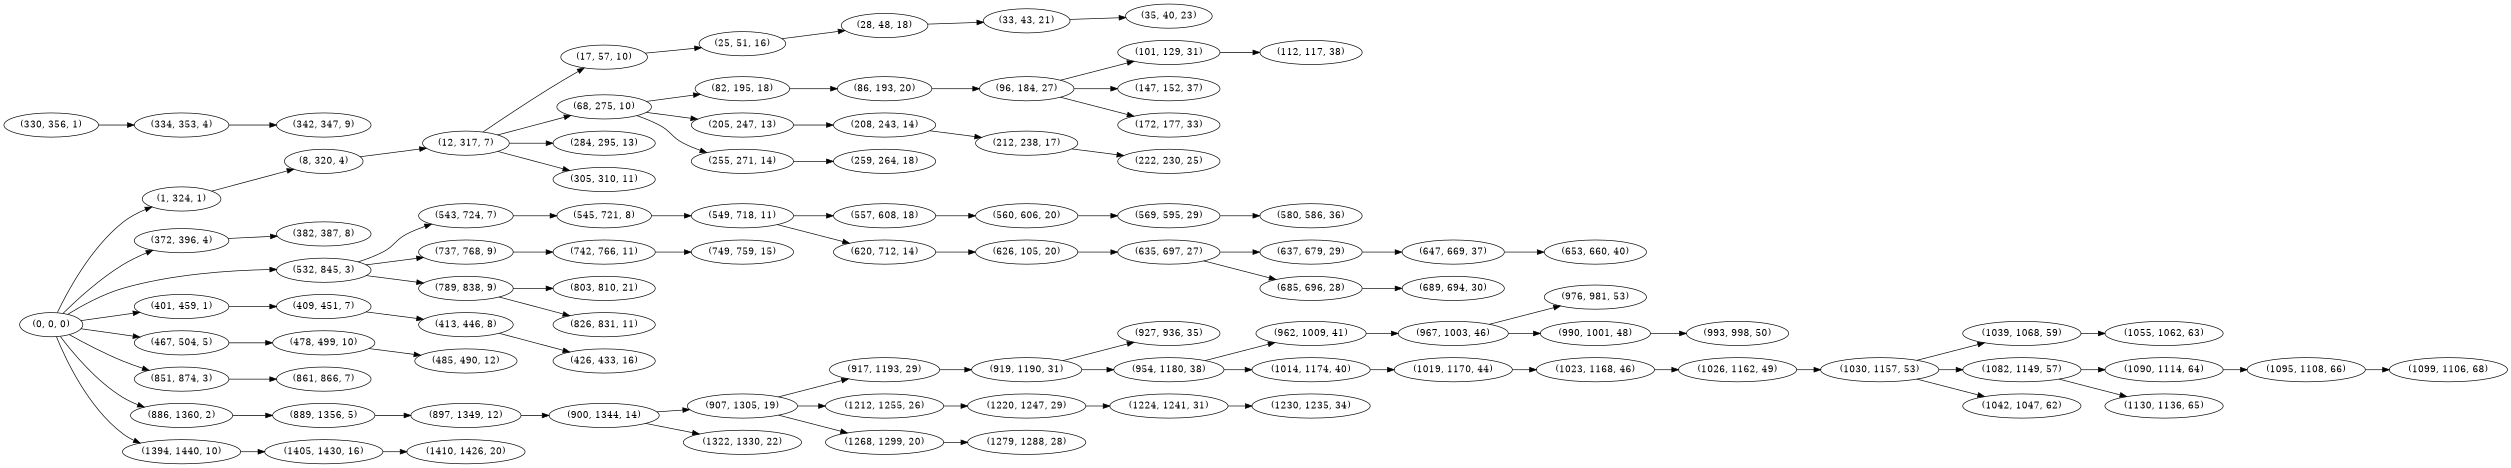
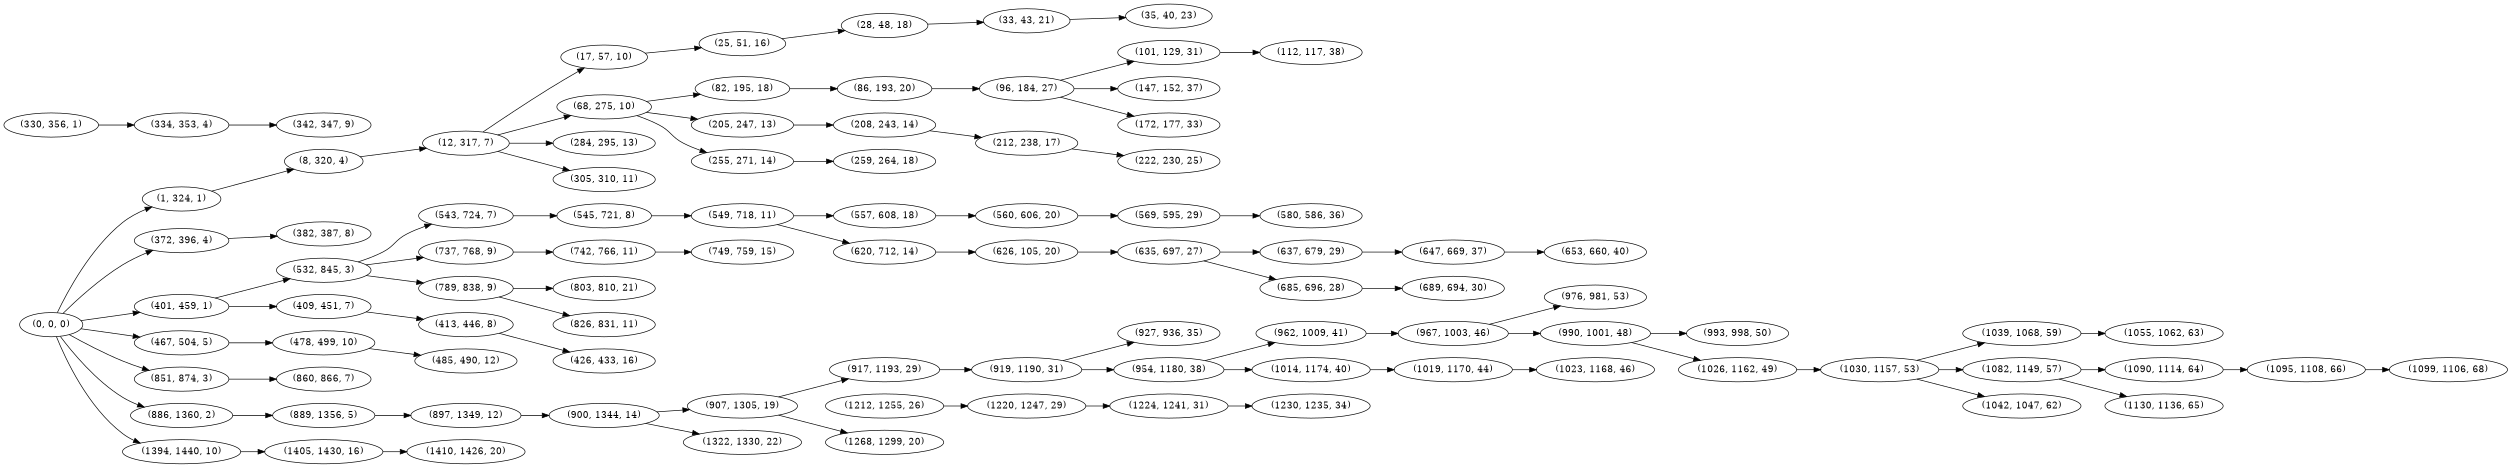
  digraph {
    rankdir=LR
    "(0, 0, 0)"
    "(1, 324, 1)"
    "(372, 396, 4)"
    "(401, 459, 1)"
    "(467, 504, 5)"
    "(532, 845, 3)"
    "(851, 874, 3)"
    "(886, 1360, 2)"
    "(1394, 1440, 10)"
    "(8, 320, 4)"
    "(330, 356, 1)"
    "(334, 353, 4)"
    "(382, 387, 8)"
    "(409, 451, 7)"
    "(478, 499, 10)"
    "(543, 724, 7)"
    "(737, 768, 9)"
    "(789, 838, 9)"
-   "(861, 866, 7)"
+   "(861, 866, 7)" [label="(860, 866, 7)"]
    "(889, 1356, 5)"
    "(1405, 1430, 16)"
    "(12, 317, 7)"
    "(17, 57, 10)"
    "(68, 275, 10)"
    "(284, 295, 13)"
    "(305, 310, 11)"
    "(25, 51, 16)"
    "(82, 195, 18)"
    "(205, 247, 13)"
    "(255, 271, 14)"
    "(28, 48, 18)"
    "(33, 43, 21)"
    "(35, 40, 23)"
    "(86, 193, 20)"
    n35 [label="(208, 243, 14)"]
    "(259, 264, 18)"
    "(96, 184, 27)"
    "(101, 129, 31)"
    "(147, 152, 37)"
    "(172, 177, 33)"
    "(112, 117, 38)"
    "(212, 238, 17)"
    "(222, 230, 25)"
    "(342, 347, 9)"
    "(413, 446, 8)"
    "(426, 433, 16)"
    "(485, 490, 12)"
    "(545, 721, 8)"
    "(742, 766, 11)"
    "(803, 810, 21)"
    "(826, 831, 11)"
    "(549, 718, 11)"
    "(557, 608, 18)"
    "(620, 712, 14)"
    "(560, 606, 20)"
    n56 [label="(626, 105, 20)"]
    "(569, 595, 29)"
    "(580, 586, 36)"
    "(635, 697, 27)"
    "(637, 679, 29)"
    "(685, 696, 28)"
    "(647, 669, 37)"
    "(689, 694, 30)"
    "(653, 660, 40)"
    "(749, 759, 15)"
    "(897, 1349, 12)"
    "(900, 1344, 14)"
    "(907, 1305, 19)"
    "(1322, 1330, 22)"
    "(917, 1193, 29)"
    "(1212, 1255, 26)"
    "(1268, 1299, 20)"
    "(919, 1190, 31)"
    "(1220, 1247, 29)"
-   "(1279, 1288, 28)"
    "(927, 936, 35)"
    "(954, 1180, 38)"
    "(962, 1009, 41)"
    "(1014, 1174, 40)"
    "(967, 1003, 46)"
    "(1019, 1170, 44)"
    "(976, 981, 53)"
    "(990, 1001, 48)"
    "(993, 998, 50)"
    "(1023, 1168, 46)"
    "(1026, 1162, 49)"
    "(1030, 1157, 53)"
    "(1039, 1068, 59)"
    "(1082, 1149, 57)"
    "(1042, 1047, 62)"
    "(1055, 1062, 63)"
    "(1090, 1114, 64)"
    "(1130, 1136, 65)"
    "(1095, 1108, 66)"
    "(1099, 1106, 68)"
    "(1224, 1241, 31)"
    "(1230, 1235, 34)"
    "(1410, 1426, 20)"
    "(0, 0, 0)" -> "(1, 324, 1)"
    "(0, 0, 0)" -> "(372, 396, 4)"
    "(0, 0, 0)" -> "(401, 459, 1)"
    "(0, 0, 0)" -> "(467, 504, 5)"
-   "(0, 0, 0)" -> "(532, 845, 3)"
+   "(401, 459, 1)" -> "(532, 845, 3)"
    "(0, 0, 0)" -> "(851, 874, 3)"
    "(0, 0, 0)" -> "(886, 1360, 2)"
    "(0, 0, 0)" -> "(1394, 1440, 10)"
    "(1, 324, 1)" -> "(8, 320, 4)"
    "(372, 396, 4)" -> "(382, 387, 8)"
    "(401, 459, 1)" -> "(409, 451, 7)"
    "(467, 504, 5)" -> "(478, 499, 10)"
    "(532, 845, 3)" -> "(543, 724, 7)"
    "(532, 845, 3)" -> "(737, 768, 9)"
    "(532, 845, 3)" -> "(789, 838, 9)"
    "(851, 874, 3)" -> "(861, 866, 7)"
    "(886, 1360, 2)" -> "(889, 1356, 5)"
    "(1394, 1440, 10)" -> "(1405, 1430, 16)"
    "(8, 320, 4)" -> "(12, 317, 7)"
    "(330, 356, 1)" -> "(334, 353, 4)"
    "(334, 353, 4)" -> "(342, 347, 9)"
    "(409, 451, 7)" -> "(413, 446, 8)"
    "(478, 499, 10)" -> "(485, 490, 12)"
    "(543, 724, 7)" -> "(545, 721, 8)"
    "(737, 768, 9)" -> "(742, 766, 11)"
    "(789, 838, 9)" -> "(803, 810, 21)"
    "(789, 838, 9)" -> "(826, 831, 11)"
    "(889, 1356, 5)" -> "(897, 1349, 12)"
    "(1405, 1430, 16)" -> "(1410, 1426, 20)"
    "(12, 317, 7)" -> "(17, 57, 10)"
    "(12, 317, 7)" -> "(68, 275, 10)"
    "(12, 317, 7)" -> "(284, 295, 13)"
    "(12, 317, 7)" -> "(305, 310, 11)"
    "(17, 57, 10)" -> "(25, 51, 16)"
    "(68, 275, 10)" -> "(82, 195, 18)"
    "(68, 275, 10)" -> "(205, 247, 13)"
    "(68, 275, 10)" -> "(255, 271, 14)"
    "(25, 51, 16)" -> "(28, 48, 18)"
    "(82, 195, 18)" -> "(86, 193, 20)"
    "(205, 247, 13)" -> n35
    "(255, 271, 14)" -> "(259, 264, 18)"
    "(28, 48, 18)" -> "(33, 43, 21)"
    "(33, 43, 21)" -> "(35, 40, 23)"
    "(86, 193, 20)" -> "(96, 184, 27)"
    n35 -> "(212, 238, 17)"
    "(96, 184, 27)" -> "(101, 129, 31)"
    "(96, 184, 27)" -> "(147, 152, 37)"
    "(96, 184, 27)" -> "(172, 177, 33)"
    "(101, 129, 31)" -> "(112, 117, 38)"
    "(212, 238, 17)" -> "(222, 230, 25)"
    "(413, 446, 8)" -> "(426, 433, 16)"
    "(545, 721, 8)" -> "(549, 718, 11)"
    "(742, 766, 11)" -> "(749, 759, 15)"
    "(549, 718, 11)" -> "(557, 608, 18)"
    "(549, 718, 11)" -> "(620, 712, 14)"
    "(557, 608, 18)" -> "(560, 606, 20)"
    "(620, 712, 14)" -> n56
    "(560, 606, 20)" -> "(569, 595, 29)"
    n56 -> "(635, 697, 27)"
    "(569, 595, 29)" -> "(580, 586, 36)"
    "(635, 697, 27)" -> "(637, 679, 29)"
    "(635, 697, 27)" -> "(685, 696, 28)"
    "(637, 679, 29)" -> "(647, 669, 37)"
    "(685, 696, 28)" -> "(689, 694, 30)"
    "(647, 669, 37)" -> "(653, 660, 40)"
    "(897, 1349, 12)" -> "(900, 1344, 14)"
    "(900, 1344, 14)" -> "(907, 1305, 19)"
    "(900, 1344, 14)" -> "(1322, 1330, 22)"
    "(907, 1305, 19)" -> "(917, 1193, 29)"
-   "(907, 1305, 19)" -> "(1212, 1255, 26)"
    "(907, 1305, 19)" -> "(1268, 1299, 20)"
    "(917, 1193, 29)" -> "(919, 1190, 31)"
    "(1212, 1255, 26)" -> "(1220, 1247, 29)"
-   "(1268, 1299, 20)" -> "(1279, 1288, 28)"
    "(919, 1190, 31)" -> "(927, 936, 35)"
    "(919, 1190, 31)" -> "(954, 1180, 38)"
    "(1220, 1247, 29)" -> "(1224, 1241, 31)"
    "(954, 1180, 38)" -> "(962, 1009, 41)"
    "(954, 1180, 38)" -> "(1014, 1174, 40)"
    "(962, 1009, 41)" -> "(967, 1003, 46)"
    "(1014, 1174, 40)" -> "(1019, 1170, 44)"
    "(967, 1003, 46)" -> "(976, 981, 53)"
    "(967, 1003, 46)" -> "(990, 1001, 48)"
    "(1019, 1170, 44)" -> "(1023, 1168, 46)"
    "(990, 1001, 48)" -> "(993, 998, 50)"
-   "(1023, 1168, 46)" -> "(1026, 1162, 49)"
+   "(990, 1001, 48)" -> "(1026, 1162, 49)"
    "(1026, 1162, 49)" -> "(1030, 1157, 53)"
    "(1030, 1157, 53)" -> "(1039, 1068, 59)"
    "(1030, 1157, 53)" -> "(1082, 1149, 57)"
    "(1030, 1157, 53)" -> "(1042, 1047, 62)"
    "(1039, 1068, 59)" -> "(1055, 1062, 63)"
    "(1082, 1149, 57)" -> "(1090, 1114, 64)"
    "(1082, 1149, 57)" -> "(1130, 1136, 65)"
    "(1090, 1114, 64)" -> "(1095, 1108, 66)"
    "(1095, 1108, 66)" -> "(1099, 1106, 68)"
    "(1224, 1241, 31)" -> "(1230, 1235, 34)"
  }
